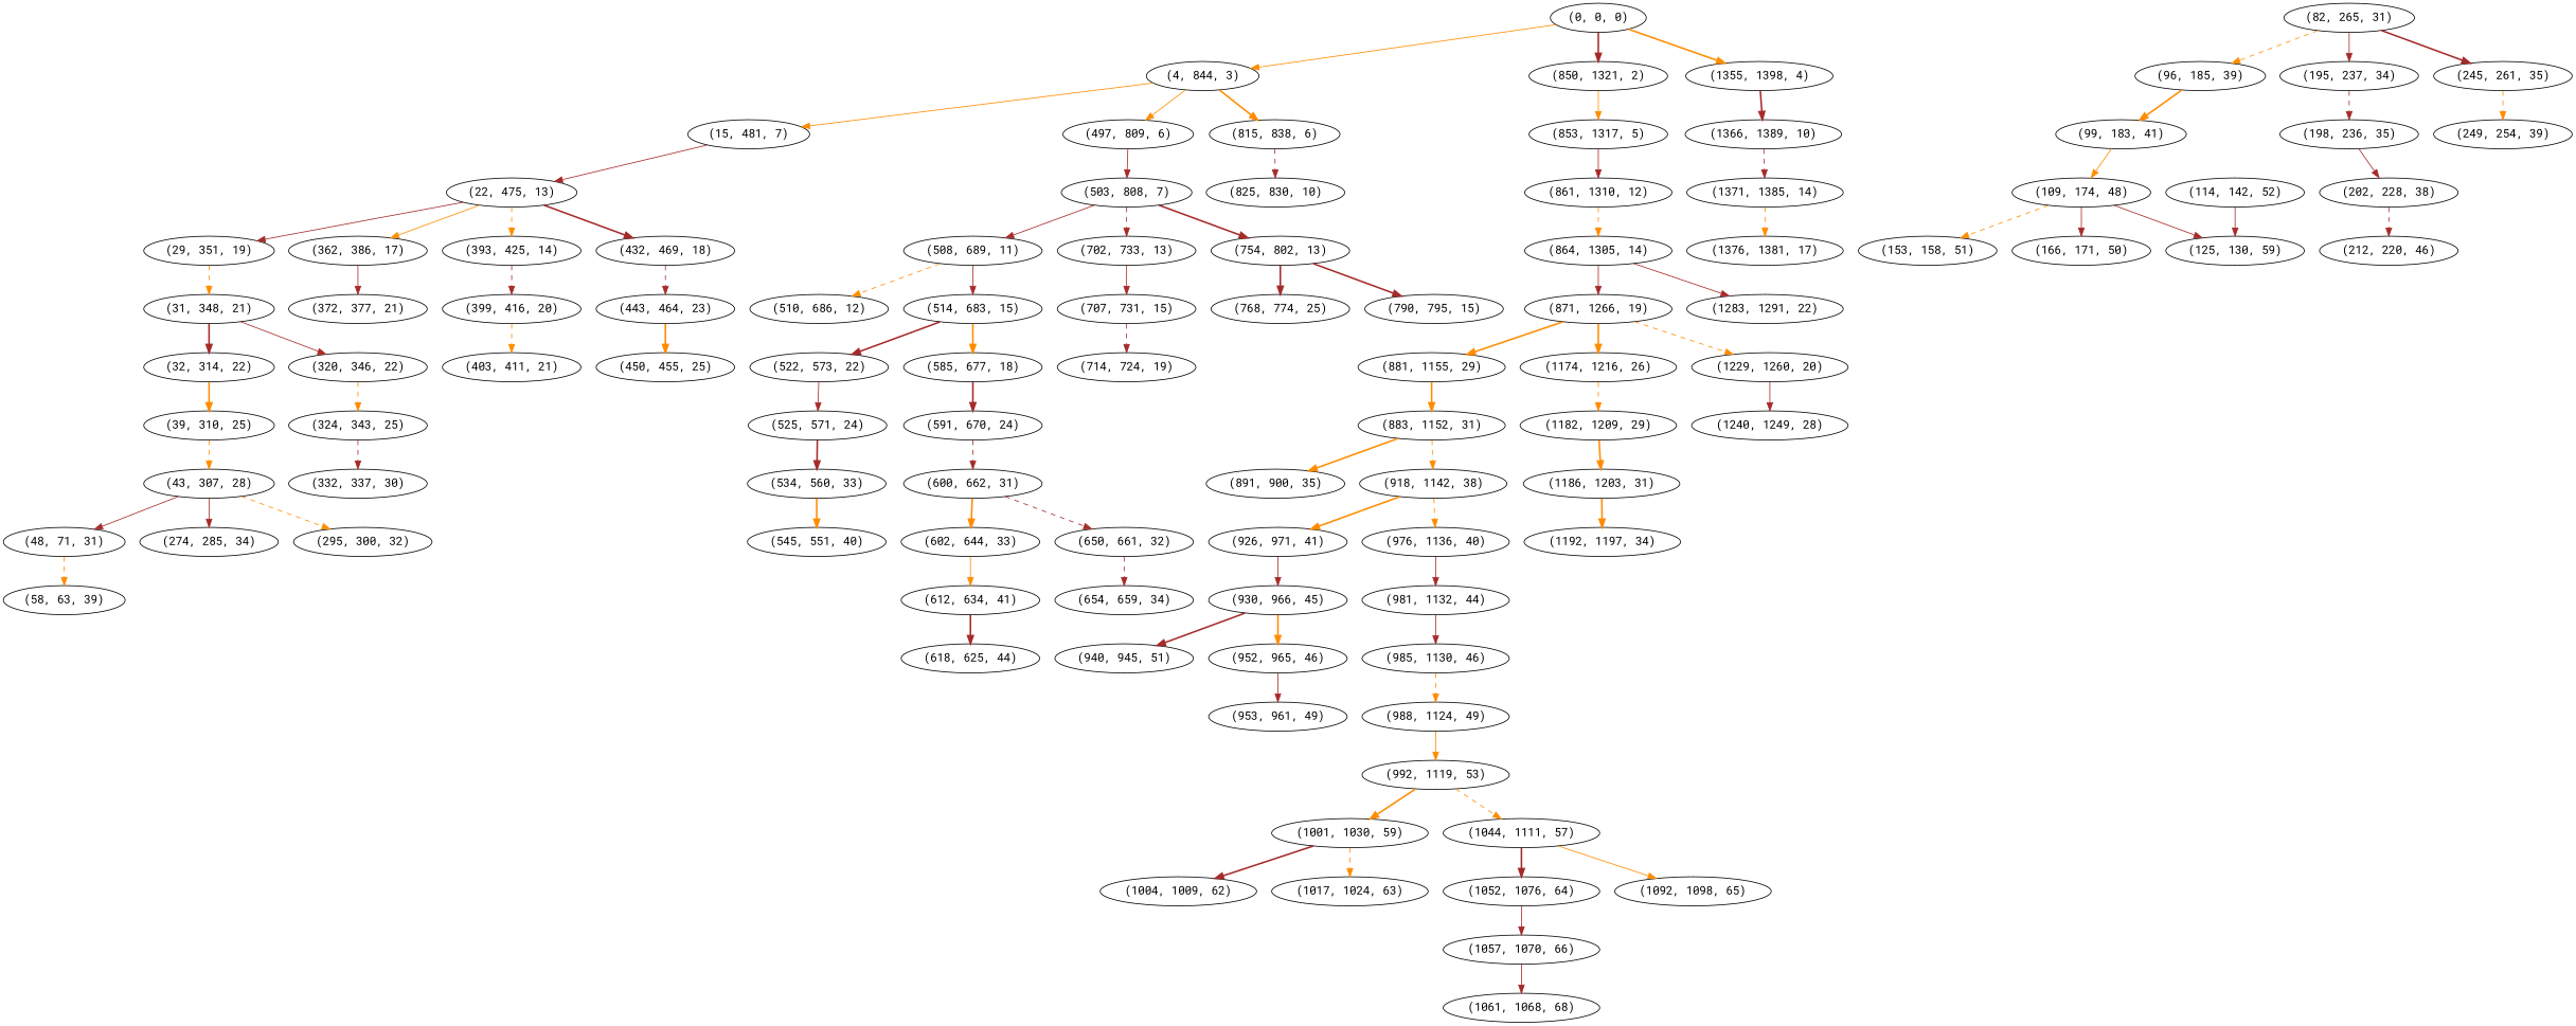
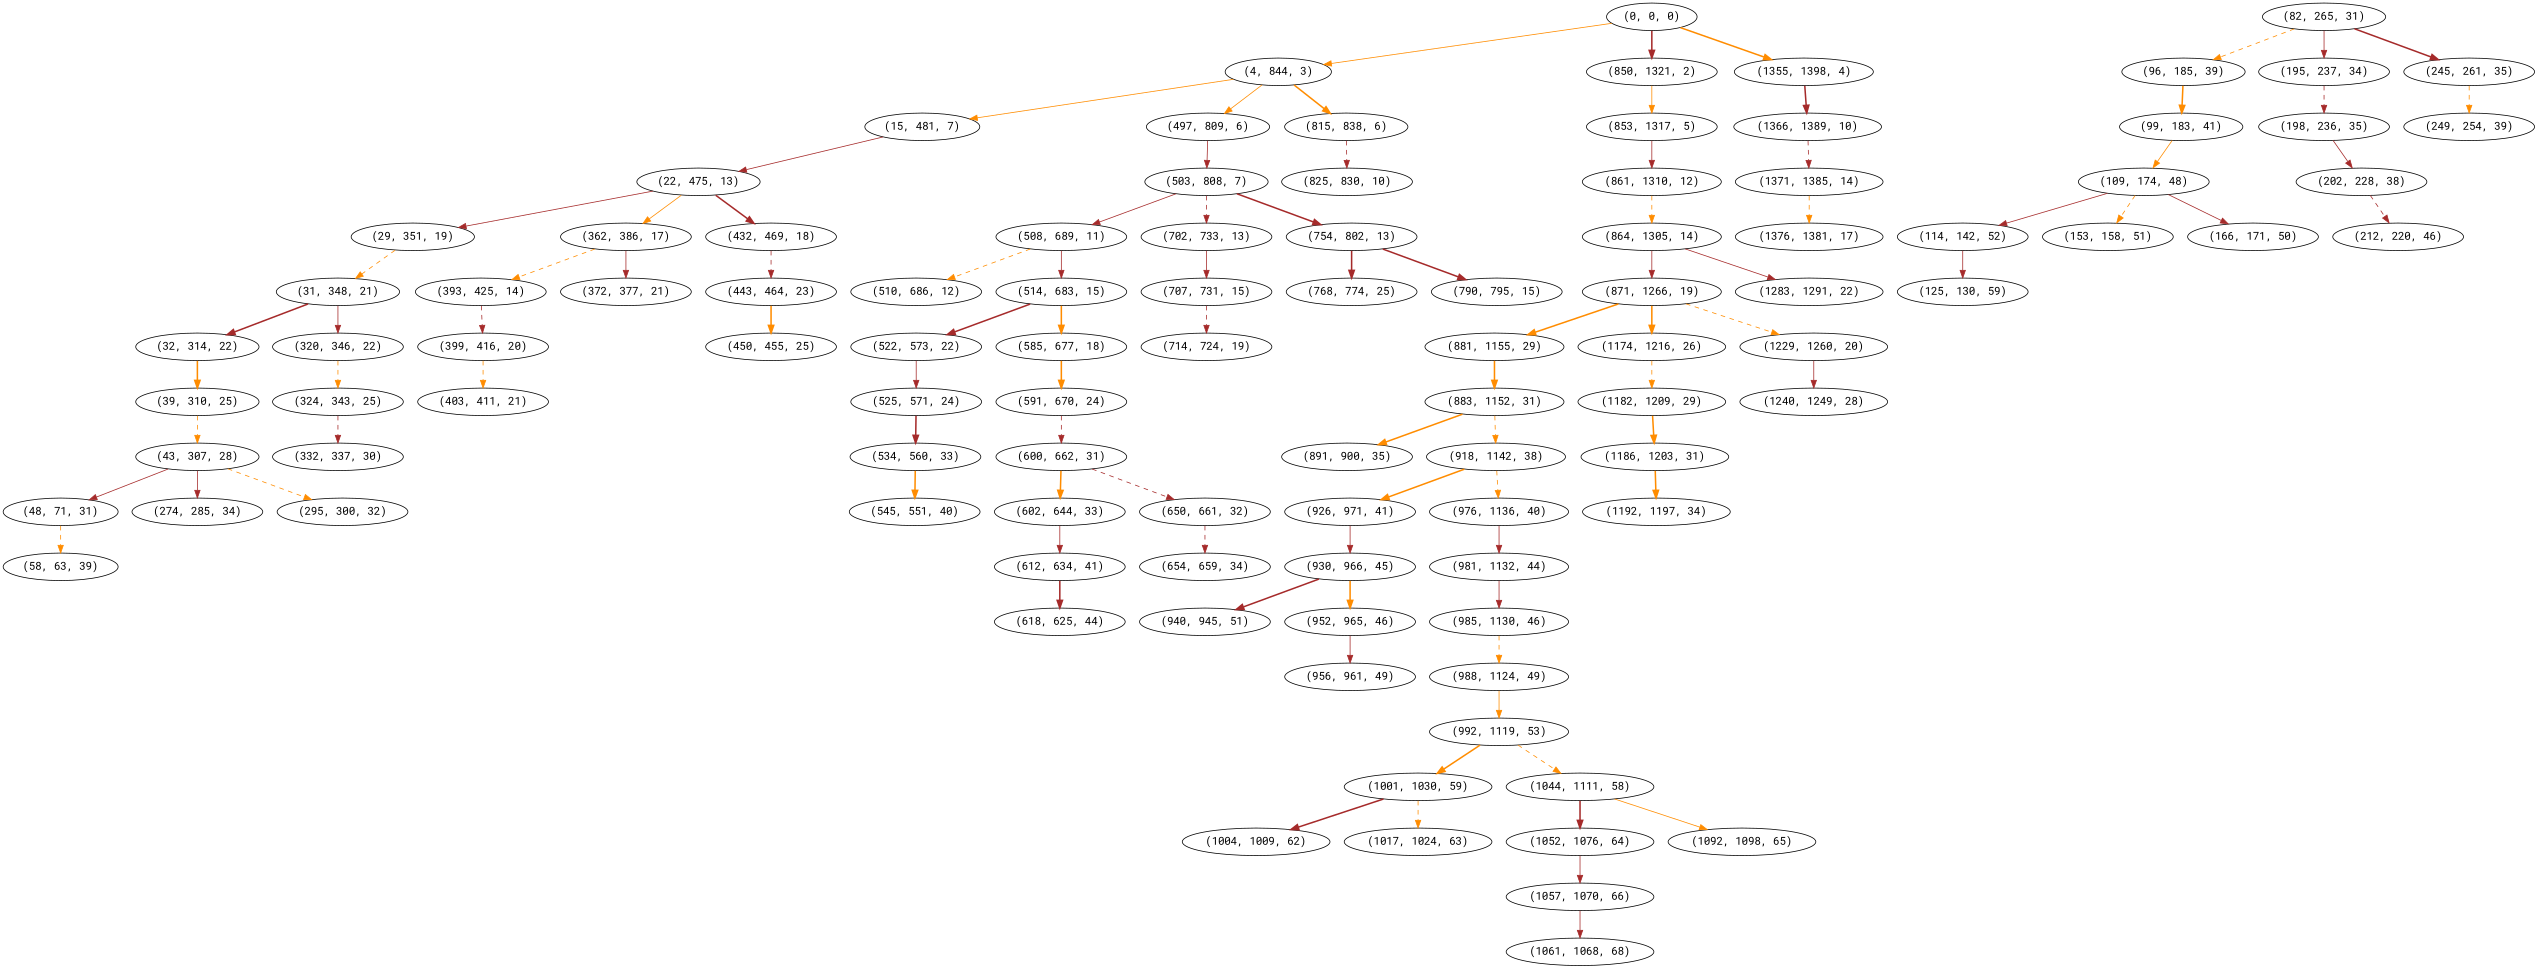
  digraph {
    fontname="Roboto Mono"
    node [fontname="Roboto Mono"]
    edge [color=brown fontname="Roboto Mono" style=solid]
    "(0, 0, 0)"
    "(4, 844, 3)"
    "(850, 1321, 2)"
    "(1355, 1398, 4)"
    "(15, 481, 7)"
    "(497, 809, 6)"
    "(815, 838, 6)"
    "(853, 1317, 5)"
    "(1366, 1389, 10)"
    "(22, 475, 13)"
    "(503, 808, 7)"
    "(825, 830, 10)"
    "(29, 351, 19)"
    "(362, 386, 17)"
    "(393, 425, 14)"
    "(432, 469, 18)"
    "(31, 348, 21)"
    "(372, 377, 21)"
    "(399, 416, 20)"
    "(443, 464, 23)"
    "(32, 314, 22)"
    "(320, 346, 22)"
    "(39, 310, 25)"
    "(324, 343, 25)"
    "(43, 307, 28)"
    "(48, 71, 31)"
    "(274, 285, 34)"
    "(295, 300, 32)"
    "(58, 63, 39)"
    "(82, 265, 31)"
    "(96, 185, 39)"
    "(195, 237, 34)"
    "(245, 261, 35)"
    "(99, 183, 41)"
    "(198, 236, 35)"
    "(249, 254, 39)"
    "(109, 174, 48)"
    "(114, 142, 52)"
    "(153, 158, 51)"
    "(166, 171, 50)"
    "(125, 130, 59)"
    "(202, 228, 38)"
    "(212, 220, 46)"
    "(332, 337, 30)"
    "(403, 411, 21)"
    "(450, 455, 25)"
    "(508, 689, 11)"
    "(702, 733, 13)"
    "(754, 802, 13)"
    "(510, 686, 12)"
    "(514, 683, 15)"
    "(707, 731, 15)"
    "(768, 774, 25)"
    "(790, 795, 15)"
    "(522, 573, 22)"
    "(585, 677, 18)"
    "(525, 571, 24)"
    "(591, 670, 24)"
    "(534, 560, 33)"
    "(545, 551, 40)"
    "(600, 662, 31)"
    "(602, 644, 33)"
    "(650, 661, 32)"
    "(612, 634, 41)"
    "(654, 659, 34)"
    "(618, 625, 44)"
    "(714, 724, 19)"
    "(861, 1310, 12)"
    "(864, 1305, 14)"
    "(871, 1266, 19)"
    "(1283, 1291, 22)"
    "(881, 1155, 29)"
    "(1174, 1216, 26)"
    "(1229, 1260, 20)"
    "(883, 1152, 31)"
    "(1182, 1209, 29)"
    "(1240, 1249, 28)"
    "(891, 900, 35)"
    "(918, 1142, 38)"
    "(926, 971, 41)"
    "(976, 1136, 40)"
    "(930, 966, 45)"
    "(981, 1132, 44)"
    "(940, 945, 51)"
    "(952, 965, 46)"
-   "(956, 961, 49)" [label="(953, 961, 49)"]
+   "(956, 961, 49)"
    "(985, 1130, 46)"
    "(988, 1124, 49)"
    "(992, 1119, 53)"
    "(1001, 1030, 59)"
-   "(1044, 1111, 57)"
+   "(1044, 1111, 57)" [label="(1044, 1111, 58)"]
    "(1004, 1009, 62)"
    "(1017, 1024, 63)"
    "(1052, 1076, 64)"
    "(1092, 1098, 65)"
    "(1057, 1070, 66)"
    "(1061, 1068, 68)"
    "(1186, 1203, 31)"
    "(1192, 1197, 34)"
    "(1371, 1385, 14)"
    "(1376, 1381, 17)"
    "(0, 0, 0)" -> "(4, 844, 3)" [color=darkorange]
    "(0, 0, 0)" -> "(850, 1321, 2)" [style=bold]
    "(0, 0, 0)" -> "(1355, 1398, 4)" [color=darkorange style=bold]
    "(4, 844, 3)" -> "(15, 481, 7)" [color=darkorange]
    "(4, 844, 3)" -> "(497, 809, 6)" [color=darkorange]
    "(4, 844, 3)" -> "(815, 838, 6)" [color=darkorange style=bold]
    "(850, 1321, 2)" -> "(853, 1317, 5)" [color=darkorange]
    "(1355, 1398, 4)" -> "(1366, 1389, 10)" [style=bold]
    "(15, 481, 7)" -> "(22, 475, 13)"
    "(497, 809, 6)" -> "(503, 808, 7)"
    "(815, 838, 6)" -> "(825, 830, 10)" [style=dashed]
    "(853, 1317, 5)" -> "(861, 1310, 12)"
    "(1366, 1389, 10)" -> "(1371, 1385, 14)" [style=dashed]
    "(22, 475, 13)" -> "(29, 351, 19)"
    "(22, 475, 13)" -> "(362, 386, 17)" [color=darkorange]
-   "(22, 475, 13)" -> "(393, 425, 14)" [color=darkorange style=dashed]
+   "(362, 386, 17)" -> "(393, 425, 14)" [color=darkorange style=dashed]
    "(22, 475, 13)" -> "(432, 469, 18)" [style=bold]
    "(503, 808, 7)" -> "(508, 689, 11)"
    "(503, 808, 7)" -> "(702, 733, 13)" [style=dashed]
    "(503, 808, 7)" -> "(754, 802, 13)" [style=bold]
    "(29, 351, 19)" -> "(31, 348, 21)" [color=darkorange style=dashed]
    "(362, 386, 17)" -> "(372, 377, 21)"
    "(393, 425, 14)" -> "(399, 416, 20)" [style=dashed]
    "(432, 469, 18)" -> "(443, 464, 23)" [style=dashed]
    "(31, 348, 21)" -> "(32, 314, 22)" [style=bold]
    "(31, 348, 21)" -> "(320, 346, 22)"
    "(399, 416, 20)" -> "(403, 411, 21)" [color=darkorange style=dashed]
    "(443, 464, 23)" -> "(450, 455, 25)" [color=darkorange style=bold]
    "(32, 314, 22)" -> "(39, 310, 25)" [color=darkorange style=bold]
    "(320, 346, 22)" -> "(324, 343, 25)" [color=darkorange style=dashed]
    "(39, 310, 25)" -> "(43, 307, 28)" [color=darkorange style=dashed]
    "(324, 343, 25)" -> "(332, 337, 30)" [style=dashed]
    "(43, 307, 28)" -> "(48, 71, 31)"
    "(43, 307, 28)" -> "(274, 285, 34)"
    "(43, 307, 28)" -> "(295, 300, 32)" [color=darkorange style=dashed]
    "(48, 71, 31)" -> "(58, 63, 39)" [color=darkorange style=dashed]
    "(82, 265, 31)" -> "(96, 185, 39)" [color=darkorange style=dashed]
    "(82, 265, 31)" -> "(195, 237, 34)"
    "(82, 265, 31)" -> "(245, 261, 35)" [style=bold]
    "(96, 185, 39)" -> "(99, 183, 41)" [color=darkorange style=bold]
    "(195, 237, 34)" -> "(198, 236, 35)" [style=dashed]
    "(245, 261, 35)" -> "(249, 254, 39)" [color=darkorange style=dashed]
    "(99, 183, 41)" -> "(109, 174, 48)" [color=darkorange]
    "(198, 236, 35)" -> "(202, 228, 38)"
-   "(109, 174, 48)" -> "(125, 130, 59)"
+   "(109, 174, 48)" -> "(114, 142, 52)"
    "(109, 174, 48)" -> "(153, 158, 51)" [color=darkorange style=dashed]
    "(109, 174, 48)" -> "(166, 171, 50)"
    "(114, 142, 52)" -> "(125, 130, 59)"
    "(202, 228, 38)" -> "(212, 220, 46)" [style=dashed]
    "(508, 689, 11)" -> "(510, 686, 12)" [color=darkorange style=dashed]
    "(508, 689, 11)" -> "(514, 683, 15)"
    "(702, 733, 13)" -> "(707, 731, 15)"
    "(754, 802, 13)" -> "(768, 774, 25)" [style=bold]
    "(754, 802, 13)" -> "(790, 795, 15)" [style=bold]
    "(514, 683, 15)" -> "(522, 573, 22)" [style=bold]
    "(514, 683, 15)" -> "(585, 677, 18)" [color=darkorange style=bold]
    "(707, 731, 15)" -> "(714, 724, 19)" [style=dashed]
    "(522, 573, 22)" -> "(525, 571, 24)"
-   "(585, 677, 18)" -> "(591, 670, 24)" [style=bold]
+   "(585, 677, 18)" -> "(591, 670, 24)" [color=darkorange style=bold]
    "(525, 571, 24)" -> "(534, 560, 33)" [style=bold]
    "(591, 670, 24)" -> "(600, 662, 31)" [style=dashed]
    "(534, 560, 33)" -> "(545, 551, 40)" [color=darkorange style=bold]
    "(600, 662, 31)" -> "(602, 644, 33)" [color=darkorange style=bold]
    "(600, 662, 31)" -> "(650, 661, 32)" [style=dashed]
-   "(602, 644, 33)" -> "(612, 634, 41)" [color=darkorange]
+   "(602, 644, 33)" -> "(612, 634, 41)"
    "(650, 661, 32)" -> "(654, 659, 34)" [style=dashed]
    "(612, 634, 41)" -> "(618, 625, 44)" [style=bold]
    "(861, 1310, 12)" -> "(864, 1305, 14)" [color=darkorange style=dashed]
    "(864, 1305, 14)" -> "(871, 1266, 19)"
    "(864, 1305, 14)" -> "(1283, 1291, 22)"
    "(871, 1266, 19)" -> "(881, 1155, 29)" [color=darkorange style=bold]
    "(871, 1266, 19)" -> "(1174, 1216, 26)" [color=darkorange style=bold]
    "(871, 1266, 19)" -> "(1229, 1260, 20)" [color=darkorange style=dashed]
    "(881, 1155, 29)" -> "(883, 1152, 31)" [color=darkorange style=bold]
    "(1174, 1216, 26)" -> "(1182, 1209, 29)" [color=darkorange style=dashed]
    "(1229, 1260, 20)" -> "(1240, 1249, 28)"
    "(883, 1152, 31)" -> "(891, 900, 35)" [color=darkorange style=bold]
    "(883, 1152, 31)" -> "(918, 1142, 38)" [color=darkorange style=dashed]
    "(1182, 1209, 29)" -> "(1186, 1203, 31)" [color=darkorange style=bold]
    "(918, 1142, 38)" -> "(926, 971, 41)" [color=darkorange style=bold]
    "(918, 1142, 38)" -> "(976, 1136, 40)" [color=darkorange style=dashed]
    "(926, 971, 41)" -> "(930, 966, 45)"
    "(976, 1136, 40)" -> "(981, 1132, 44)"
    "(930, 966, 45)" -> "(940, 945, 51)" [style=bold]
    "(930, 966, 45)" -> "(952, 965, 46)" [color=darkorange style=bold]
    "(981, 1132, 44)" -> "(985, 1130, 46)"
    "(952, 965, 46)" -> "(956, 961, 49)"
    "(985, 1130, 46)" -> "(988, 1124, 49)" [color=darkorange style=dashed]
    "(988, 1124, 49)" -> "(992, 1119, 53)" [color=darkorange]
    "(992, 1119, 53)" -> "(1001, 1030, 59)" [color=darkorange style=bold]
    "(992, 1119, 53)" -> "(1044, 1111, 57)" [color=darkorange style=dashed]
    "(1001, 1030, 59)" -> "(1004, 1009, 62)" [style=bold]
    "(1001, 1030, 59)" -> "(1017, 1024, 63)" [color=darkorange style=dashed]
    "(1044, 1111, 57)" -> "(1052, 1076, 64)" [style=bold]
    "(1044, 1111, 57)" -> "(1092, 1098, 65)" [color=darkorange]
    "(1052, 1076, 64)" -> "(1057, 1070, 66)"
    "(1057, 1070, 66)" -> "(1061, 1068, 68)"
    "(1186, 1203, 31)" -> "(1192, 1197, 34)" [color=darkorange style=bold]
    "(1371, 1385, 14)" -> "(1376, 1381, 17)" [color=darkorange style=dashed]
  }
